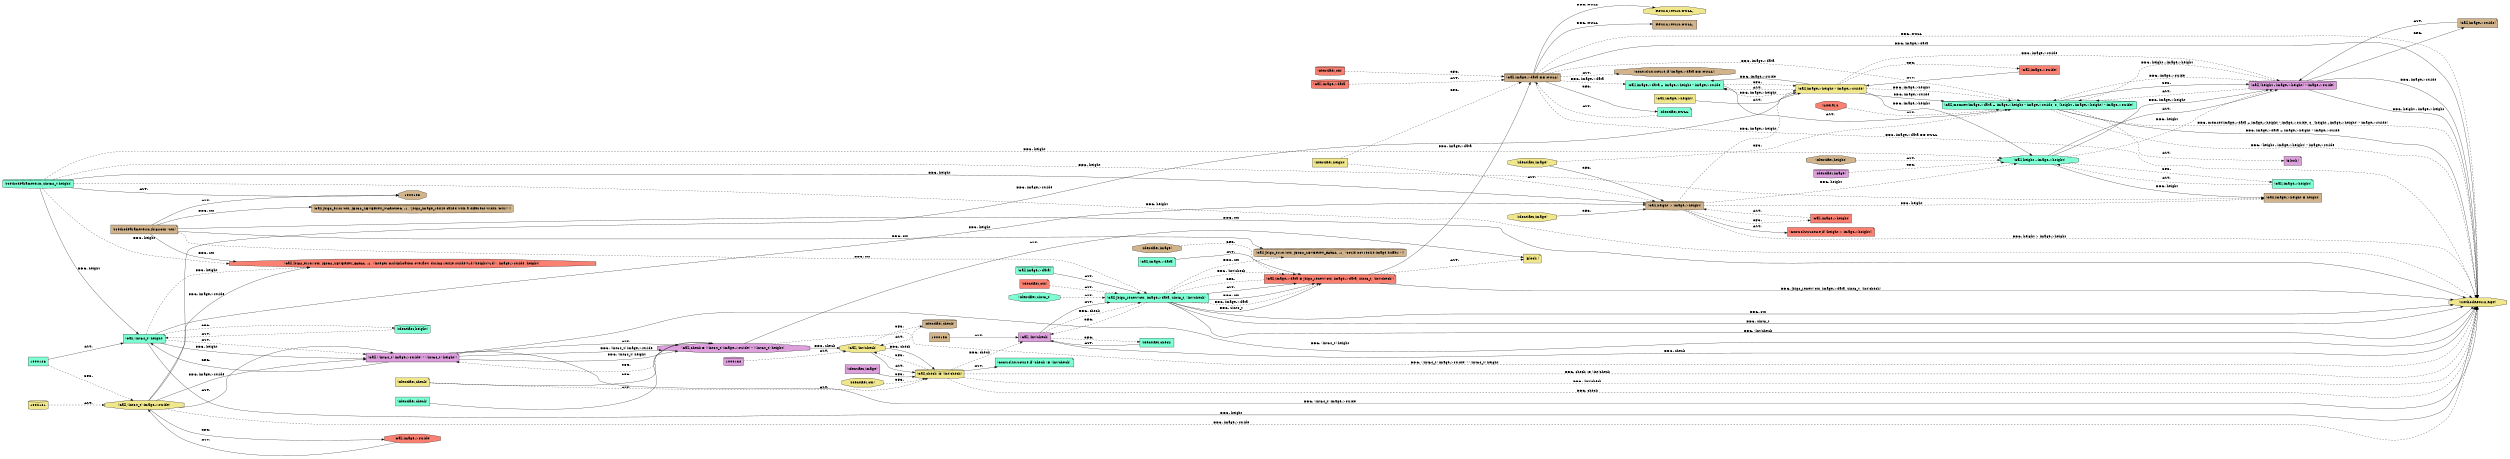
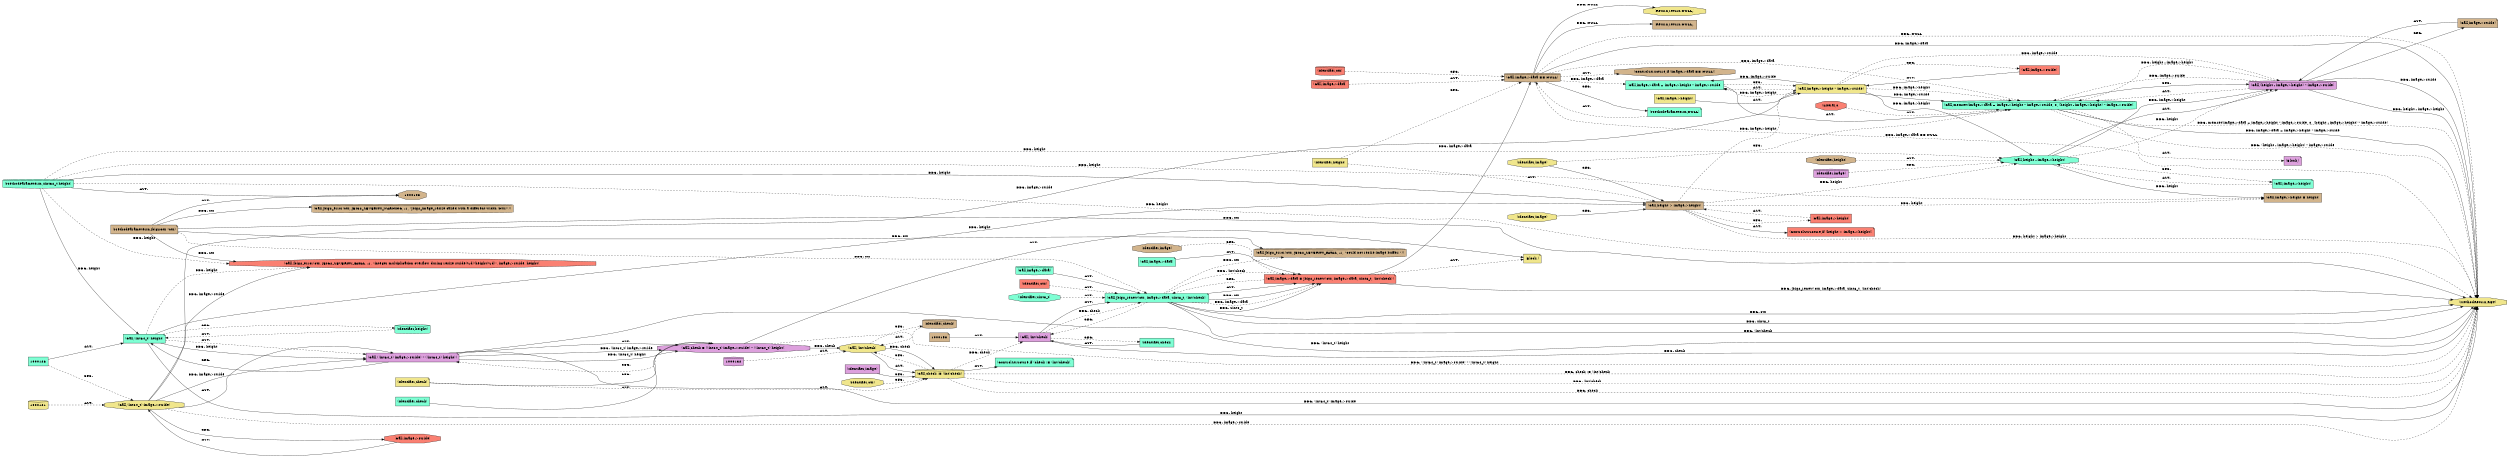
  digraph {
    rankdir=LR
    node [fillcolor=aquamarine shape=note style=filled]
    edge [style=dashed]
    n1 [label="(Call,memset(image->data + image->height * image->stride, 0, (height - image->height) * image->stride))" shape=cylinder]
    n2 [fillcolor=plum label="(Call,(height - image->height) * image->stride)" shape=cylinder]
    n3 [fillcolor=plum label="(Block,)"]
    n4 [fillcolor=khaki label="(MethodReturn,RET)" shape=octagon]
    n5 [fillcolor=tan label="(Call,image->stride)"]
    n6 [fillcolor=tan label="(Call,image->data == NULL)" shape=cylinder]
    n7 [fillcolor=tan label="(ControlStructure,if (image->data == NULL))" shape=octagon]
-   n8 [label="(Identifier,NULL)"]
+   n8 [label="(MethodParameterIn,NULL)"]
    n9 [fillcolor=khaki label="(Return,return NULL;)" shape=octagon]
    n10 [label="(Call,image->data + image->height * image->stride)" shape=box]
    n11 [fillcolor=tan label="(Return,return NULL;)" shape=box]
    n12 [fillcolor=khaki label="(Call,image->height * image->stride)"]
    n13 [fillcolor=salmon label="(Call,image->data = jbig2_renew(ctx, image->data, uint8_t, (int)check))"]
    n14 [label="(Call,jbig2_renew(ctx, image->data, uint8_t, (int)check))"]
    n15 [fillcolor=khaki label="(Block,)"]
    n16 [fillcolor=plum label="(Call,(int)check)" shape=box]
    n17 [fillcolor=tan label="(Call,jbig2_error(ctx, JBIG2_SEVERITY_FATAL, -1, \"could not resize image buffer!\"))" shape=cylinder]
    n18 [label="(Identifier,check)" shape=box]
    n19 [fillcolor=tan label="(MethodParameterIn,Jbig2Ctx *ctx)"]
    n20 [fillcolor=tan label="(Call,jbig2_error(ctx, JBIG2_SEVERITY_WARNING, -1, \"jbig2_image_resize called with a different width (NYI)\"))" shape=cylinder]
    n21 [fillcolor=salmon label="(Call,jbig2_error(ctx, JBIG2_SEVERITY_FATAL, -1, \"integer multiplication overflow during resize stride(%d)*height(%d)\", image->stride, height))" shape=octagon]
    1000103 [fillcolor=tan shape=octagon]
    n23 [fillcolor=khaki label="(Call,check != (int)check)" shape=cylinder]
    n24 [fillcolor=khaki label="(Call,(int)check)" shape=octagon]
    n25 [label="(ControlStructure,if (check != (int)check))"]
    n26 [fillcolor=tan label="(Identifier,check)" shape=cylinder]
    n27 [fillcolor=plum label="(Call,check = ((int64_t) image->stride) * ((int64_t) height))" shape=octagon]
    n28 [fillcolor=plum label="(Call,((int64_t) image->stride) * ((int64_t) height))"]
    n29 [label="(Call,(int64_t) height)"]
    n30 [fillcolor=tan label="(Call,height > image->height)" shape=cylinder]
    n31 [label="(Identifier,height)" shape=cylinder]
    n32 [fillcolor=khaki label="(Call,(int64_t) image->stride)" shape=octagon]
    n33 [fillcolor=salmon label="(Call,image->stride)" shape=octagon]
    n34 [label="(Call,height - image->height)" shape=octagon]
    n35 [fillcolor=salmon label="(Call,image->stride)" shape=box]
    n36 [fillcolor=tan label="(Call,image->height = height)" shape=box]
    n37 [fillcolor=salmon label="(Call,image->height)" shape=box]
    n38 [fillcolor=salmon label="(ControlStructure,if (height > image->height))"]
    n39 [label="(MethodParameterIn,uint32_t height)" shape=cylinder]
    n40 [label="(Call,image->height)"]
    n41 [fillcolor=plum label="(Identifier,image)" shape=cylinder]
    n42 [fillcolor=khaki label="(Identifier,height)" shape=box]
    n43 [fillcolor=salmon label="(Call,image->data)" shape=cylinder]
    n44 [label="(Call,image->data)" shape=cylinder]
    n45 [fillcolor=tan label="(Identifier,image)" shape=octagon]
    n46 [fillcolor=salmon label="(Literal,0)" shape=octagon]
    n47 [fillcolor=khaki label="(Identifier,check)"]
    n48 [fillcolor=tan label="(Identifier,height)" shape=octagon]
    n49 [label="(Identifier,check)" shape=box]
    n50 [fillcolor=salmon label="(Identifier,ctx)"]
    n51 [fillcolor=plum label="(Identifier,image)" shape=box]
    n52 [label="(Identifier,uint8_t)" shape=octagon]
    n53 [fillcolor=khaki label="(Identifier,ctx)" shape=octagon]
    n54 [fillcolor=khaki label="(Call,image->height)" shape=box]
    n55 [fillcolor=khaki label="(Identifier,image)" shape=octagon]
    n56 [fillcolor=salmon label="(Identifier,ctx)" shape=cylinder]
    n57 [fillcolor=khaki label="(Identifier,image)" shape=octagon]
    n58 [label="(Call,image->data)"]
    1000158 [fillcolor=tan]
    1000132 [fillcolor=plum shape=cylinder]
    1000121 [fillcolor=khaki shape=cylinder]
    1000126 [shape=box]
    n1 -> n2 [label="CFG: " style=solid]
    n1 -> n3 [label="AST: "]
    n1 -> n4 [label="DDG: memset(image->data + image->height * image->stride, 0, (height - image->height) * image->stride)"]
    n1 -> n4 [label="DDG: (height - image->height) * image->stride"]
    n1 -> n4 [label="DDG: image->data + image->height * image->stride" style=solid]
    n2 -> n1 [label="AST: "]
    n2 -> n1 [label="DDG: height - image->height"]
    n2 -> n1 [label="DDG: image->stride"]
    n2 -> n4 [label="DDG: image->stride" style=solid]
    n2 -> n4 [label="DDG: height - image->height" style=solid]
    n2 -> n5 [label="CFG: " style=solid]
    n5 -> n2 [label="AST: " style=solid]
    n6 -> n1 [label="DDG: image->data"]
    n6 -> n4 [label="DDG: image->data" style=solid]
    n6 -> n4 [label="DDG: image->data == NULL"]
    n6 -> n4 [label="DDG: NULL"]
    n6 -> n7 [label="AST: "]
    n6 -> n8 [label="CFG: " style=solid]
    n6 -> n9 [label="DDG: NULL" style=solid]
    n6 -> n10 [label="DDG: image->data"]
    n6 -> n11 [label="DDG: NULL" style=solid]
    n8 -> n6 [label="AST: "]
    n10 -> n1 [label="AST: " style=solid]
    n10 -> n12 [label="CFG: "]
    n12 -> n1 [label="DDG: image->height"]
    n12 -> n1 [label="DDG: image->stride" style=solid]
    n12 -> n2 [label="DDG: image->stride"]
    n12 -> n10 [label="AST: "]
    n12 -> n10 [label="DDG: image->height"]
    n12 -> n10 [label="DDG: image->stride" style=solid]
    n12 -> n34 [label="DDG: image->height" style=solid]
    n12 -> n35 [label="CFG: "]
    n13 -> n4 [label="DDG: jbig2_renew(ctx, image->data, uint8_t, (int)check)" style=solid]
    n13 -> n6 [label="DDG: image->data" style=solid]
    n13 -> n14 [label="CFG: "]
    n13 -> n15 [label="AST: "]
    n14 -> n4 [label="DDG: (int)check" style=solid]
    n14 -> n4 [label="DDG: ctx" style=solid]
    n14 -> n4 [label="DDG: uint8_t" style=solid]
    n14 -> n13 [label="AST: " style=solid]
    n14 -> n13 [label="DDG: ctx" style=solid]
    n14 -> n13 [label="DDG: image->data"]
    n14 -> n13 [label="DDG: uint8_t" style=solid]
    n14 -> n13 [label="DDG: (int)check"]
    n14 -> n16 [label="CFG: "]
    n14 -> n17 [label="DDG: ctx"]
    n16 -> n4 [label="DDG: check" style=solid]
    n16 -> n14 [label="AST: " style=solid]
    n16 -> n14 [label="DDG: check"]
    n16 -> n18 [label="CFG: "]
    n18 -> n16 [label="AST: " style=solid]
    n19 -> n4 [label="DDG: ctx" style=solid]
    n19 -> n14 [label="DDG: ctx"]
    n19 -> n17 [label="DDG: ctx" style=solid]
    n19 -> n20 [label="DDG: ctx" style=solid]
    n19 -> n21 [label="DDG: ctx" style=solid]
    n19 -> 1000103 [label="AST: " style=solid]
    n23 -> n4 [label="DDG: check"]
    n23 -> n4 [label="DDG: check != (int)check"]
    n23 -> n4 [label="DDG: (int)check"]
    n23 -> n16 [label="DDG: check"]
    n23 -> n24 [label="CFG: "]
    n23 -> n25 [label="AST: " style=solid]
    n24 -> n23 [label="AST: " style=solid]
    n24 -> n23 [label="DDG: check" style=solid]
    n24 -> n26 [label="CFG: "]
    n26 -> n24 [label="AST: "]
    n27 -> n4 [label="DDG: ((int64_t) image->stride) * ((int64_t) height)"]
    n27 -> n15 [label="AST: " style=solid]
    n27 -> n24 [label="DDG: check" style=solid]
    n27 -> n28 [label="CFG: "]
    n28 -> n4 [label="DDG: (int64_t) height" style=solid]
    n28 -> n4 [label="DDG: (int64_t) image->stride" style=solid]
    n28 -> n27 [label="AST: " style=solid]
    n28 -> n27 [label="DDG: (int64_t) image->stride" style=solid]
    n28 -> n27 [label="DDG: (int64_t) height" style=solid]
    n28 -> n29 [label="CFG: " style=solid]
    n29 -> n4 [label="DDG: height" style=solid]
    n29 -> n21 [label="DDG: height"]
    n29 -> n28 [label="AST: "]
    n29 -> n28 [label="DDG: height" style=solid]
    n29 -> n30 [label="DDG: height" style=solid]
    n29 -> n31 [label="CFG: "]
    n30 -> n4 [label="DDG: height > image->height"]
    n30 -> n12 [label="DDG: image->height"]
    n30 -> n34 [label="DDG: height"]
    n30 -> n36 [label="DDG: height"]
    n30 -> n37 [label="CFG: "]
    n30 -> n38 [label="AST: " style=solid]
    n31 -> n29 [label="AST: "]
    n32 -> n4 [label="DDG: image->stride"]
    n32 -> n12 [label="DDG: image->stride" style=solid]
    n32 -> n21 [label="DDG: image->stride" style=solid]
    n32 -> n28 [label="AST: " style=solid]
    n32 -> n28 [label="DDG: image->stride" style=solid]
    n32 -> n33 [label="CFG: " style=solid]
    n33 -> n32 [label="AST: " style=solid]
    n34 -> n2 [label="AST: " style=solid]
    n34 -> n2 [label="DDG: height"]
    n34 -> n2 [label="DDG: image->height" style=solid]
    n34 -> n36 [label="DDG: height" style=solid]
    n34 -> n40 [label="CFG: "]
    n35 -> n12 [label="AST: " style=solid]
    n37 -> n30 [label="AST: "]
    n39 -> n4 [label="DDG: height"]
    n39 -> n21 [label="DDG: height"]
    n39 -> 1000103 [label="AST: " style=solid]
    n39 -> n29 [label="DDG: height" style=solid]
    n39 -> n30 [label="DDG: height" style=solid]
    n39 -> n34 [label="DDG: height"]
    n39 -> n36 [label="DDG: height"]
    n40 -> n34 [label="AST: "]
    n41 -> n34 [label="CFG: "]
    n42 -> n6 [label="CFG: "]
    n42 -> n30 [label="AST: "]
    n43 -> n6 [label="AST: "]
    n44 -> n14 [label="AST: " style=solid]
    n45 -> n13 [label="CFG: "]
    n46 -> n1 [label="AST: "]
    n47 -> n23 [label="AST: "]
    n47 -> n27 [label="CFG: " style=solid]
    n48 -> n34 [label="AST: "]
    n49 -> n27 [label="AST: " style=solid]
    n50 -> n14 [label="AST: "]
    n51 -> n23 [label="CFG: " style=solid]
    n52 -> n14 [label="AST: "]
    n53 -> n23 [label="CFG: "]
    n54 -> n12 [label="AST: " style=solid]
    n55 -> n1 [label="CFG: "]
    n55 -> n30 [label="CFG: " style=solid]
    n56 -> n6 [label="CFG: "]
    n57 -> n30 [label="CFG: " style=solid]
    n58 -> n13 [label="AST: " style=solid]
    1000158 -> n16 [label="AST: " style=solid]
    1000132 -> n24 [label="AST: "]
    1000121 -> n32 [label="AST: "]
    1000126 -> n29 [label="AST: " style=solid]
    1000126 -> n32 [label="CFG: "]
  }
